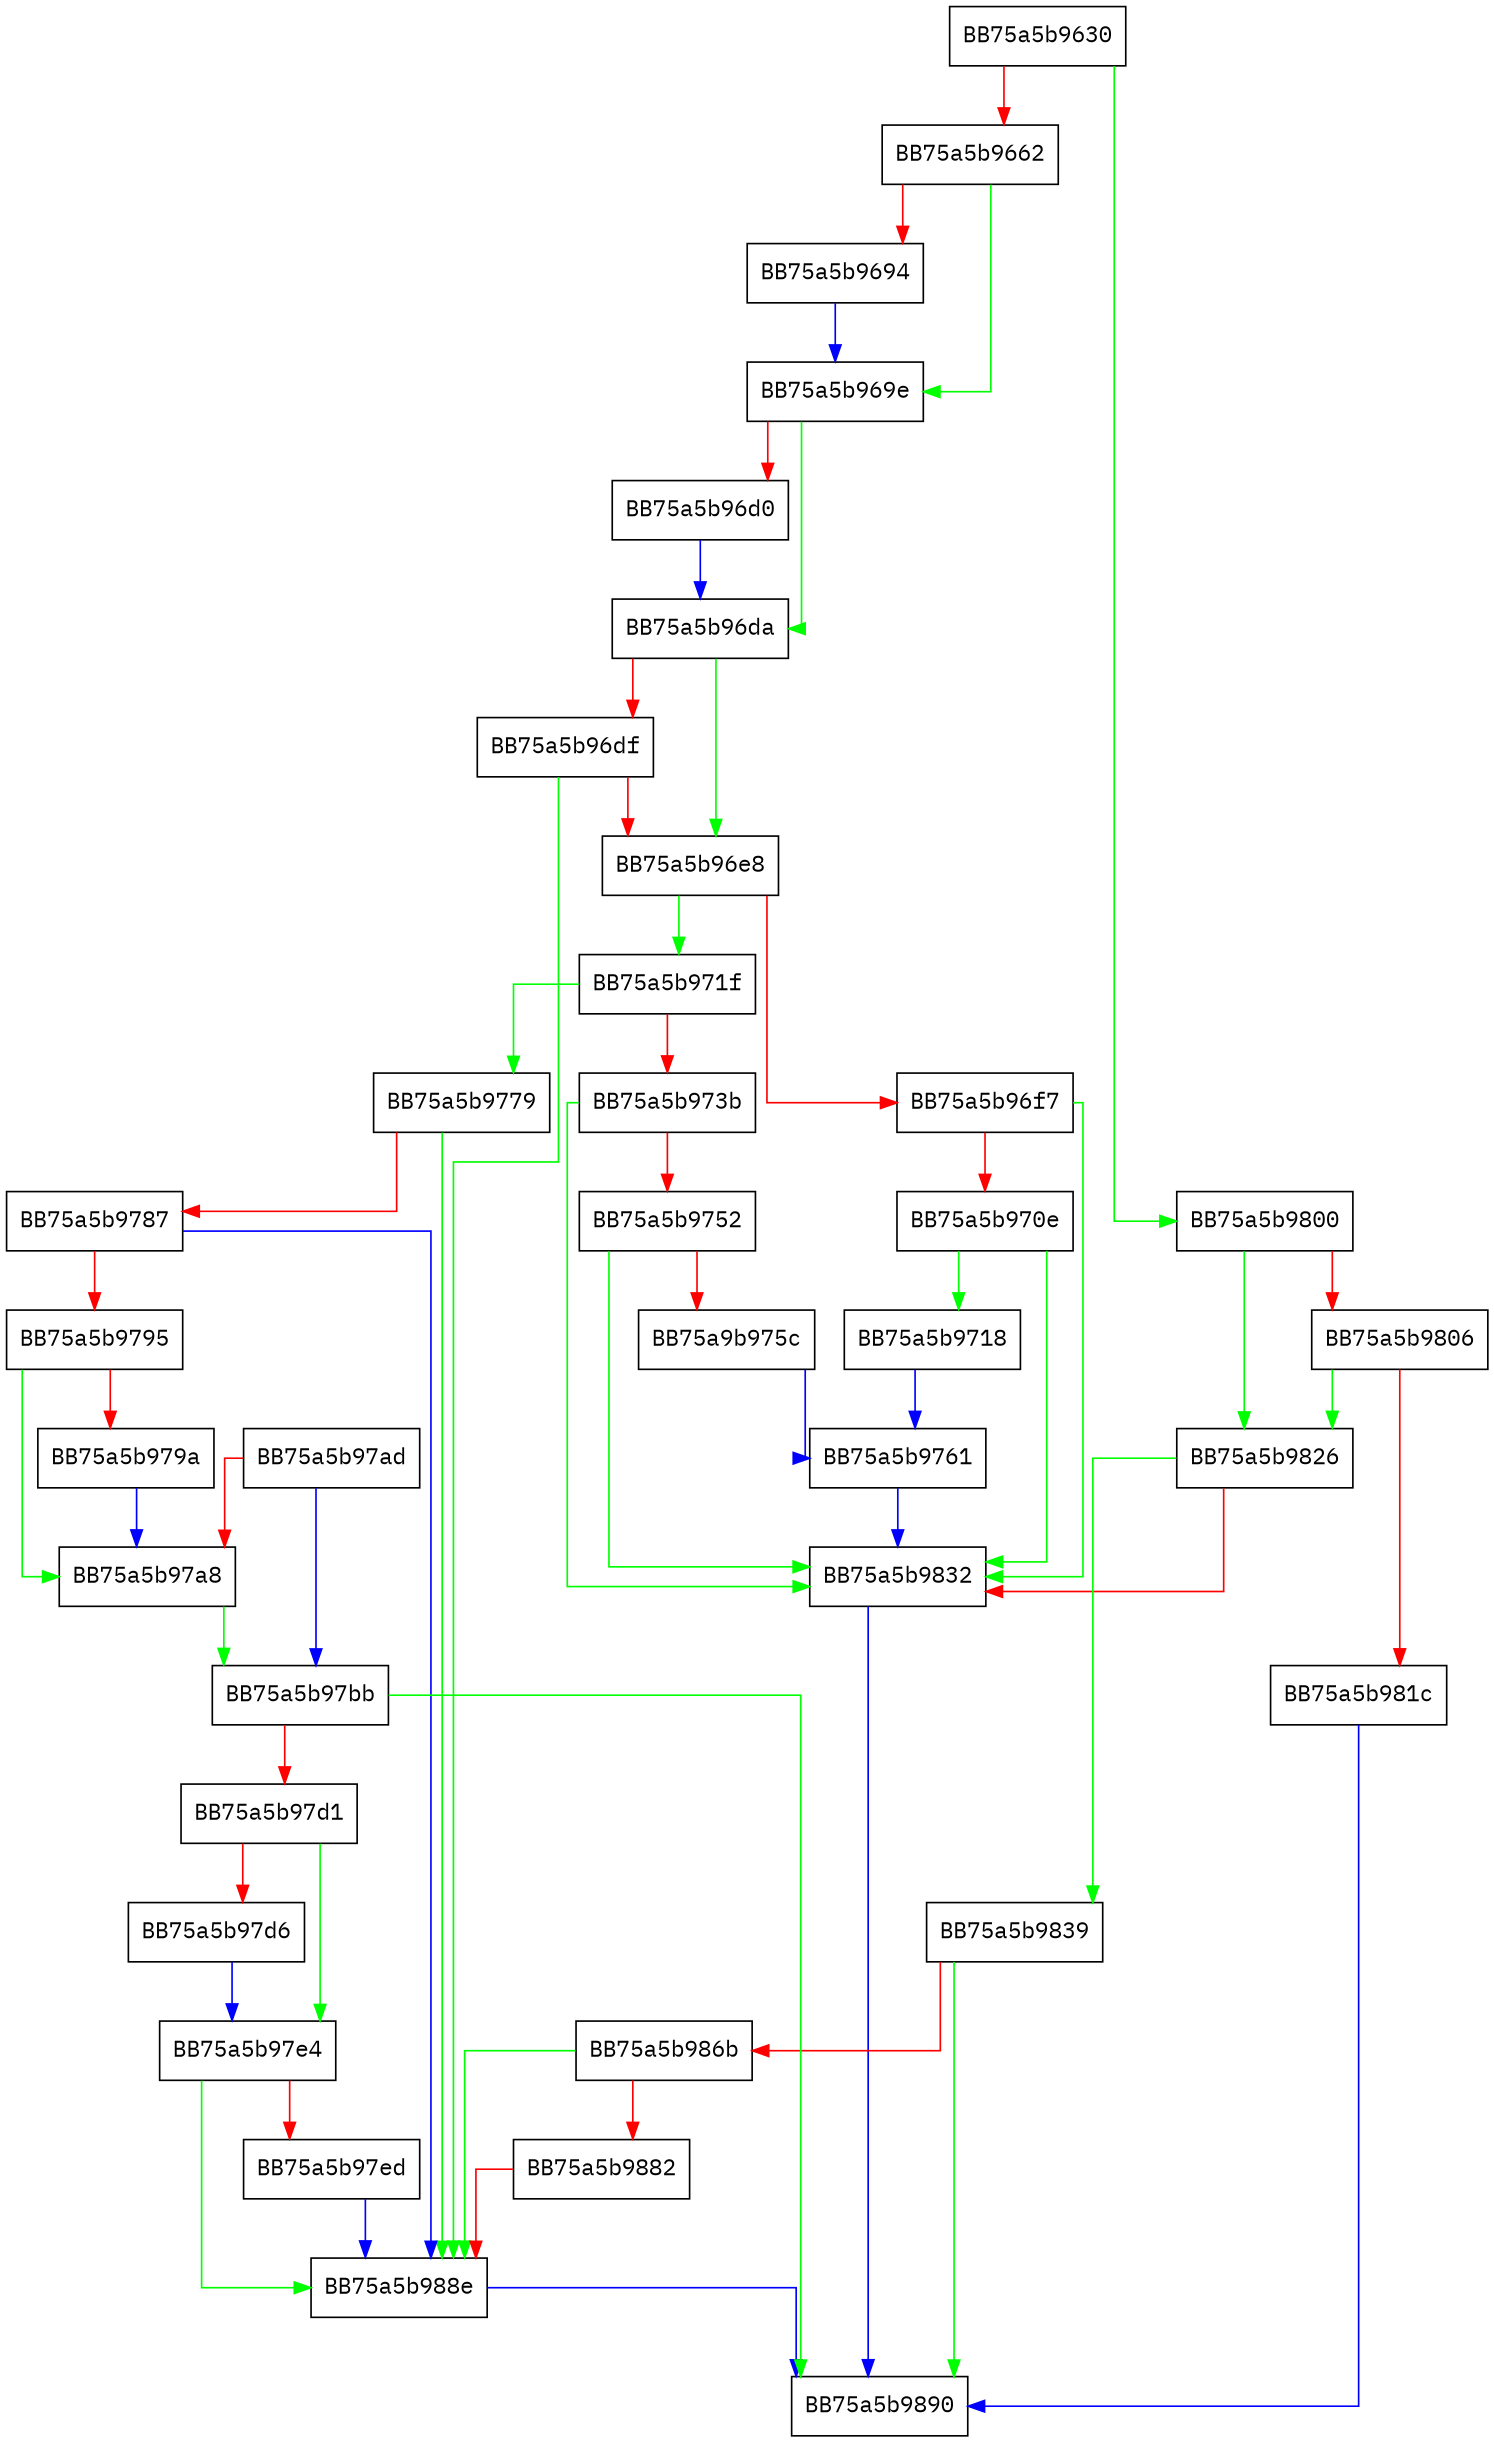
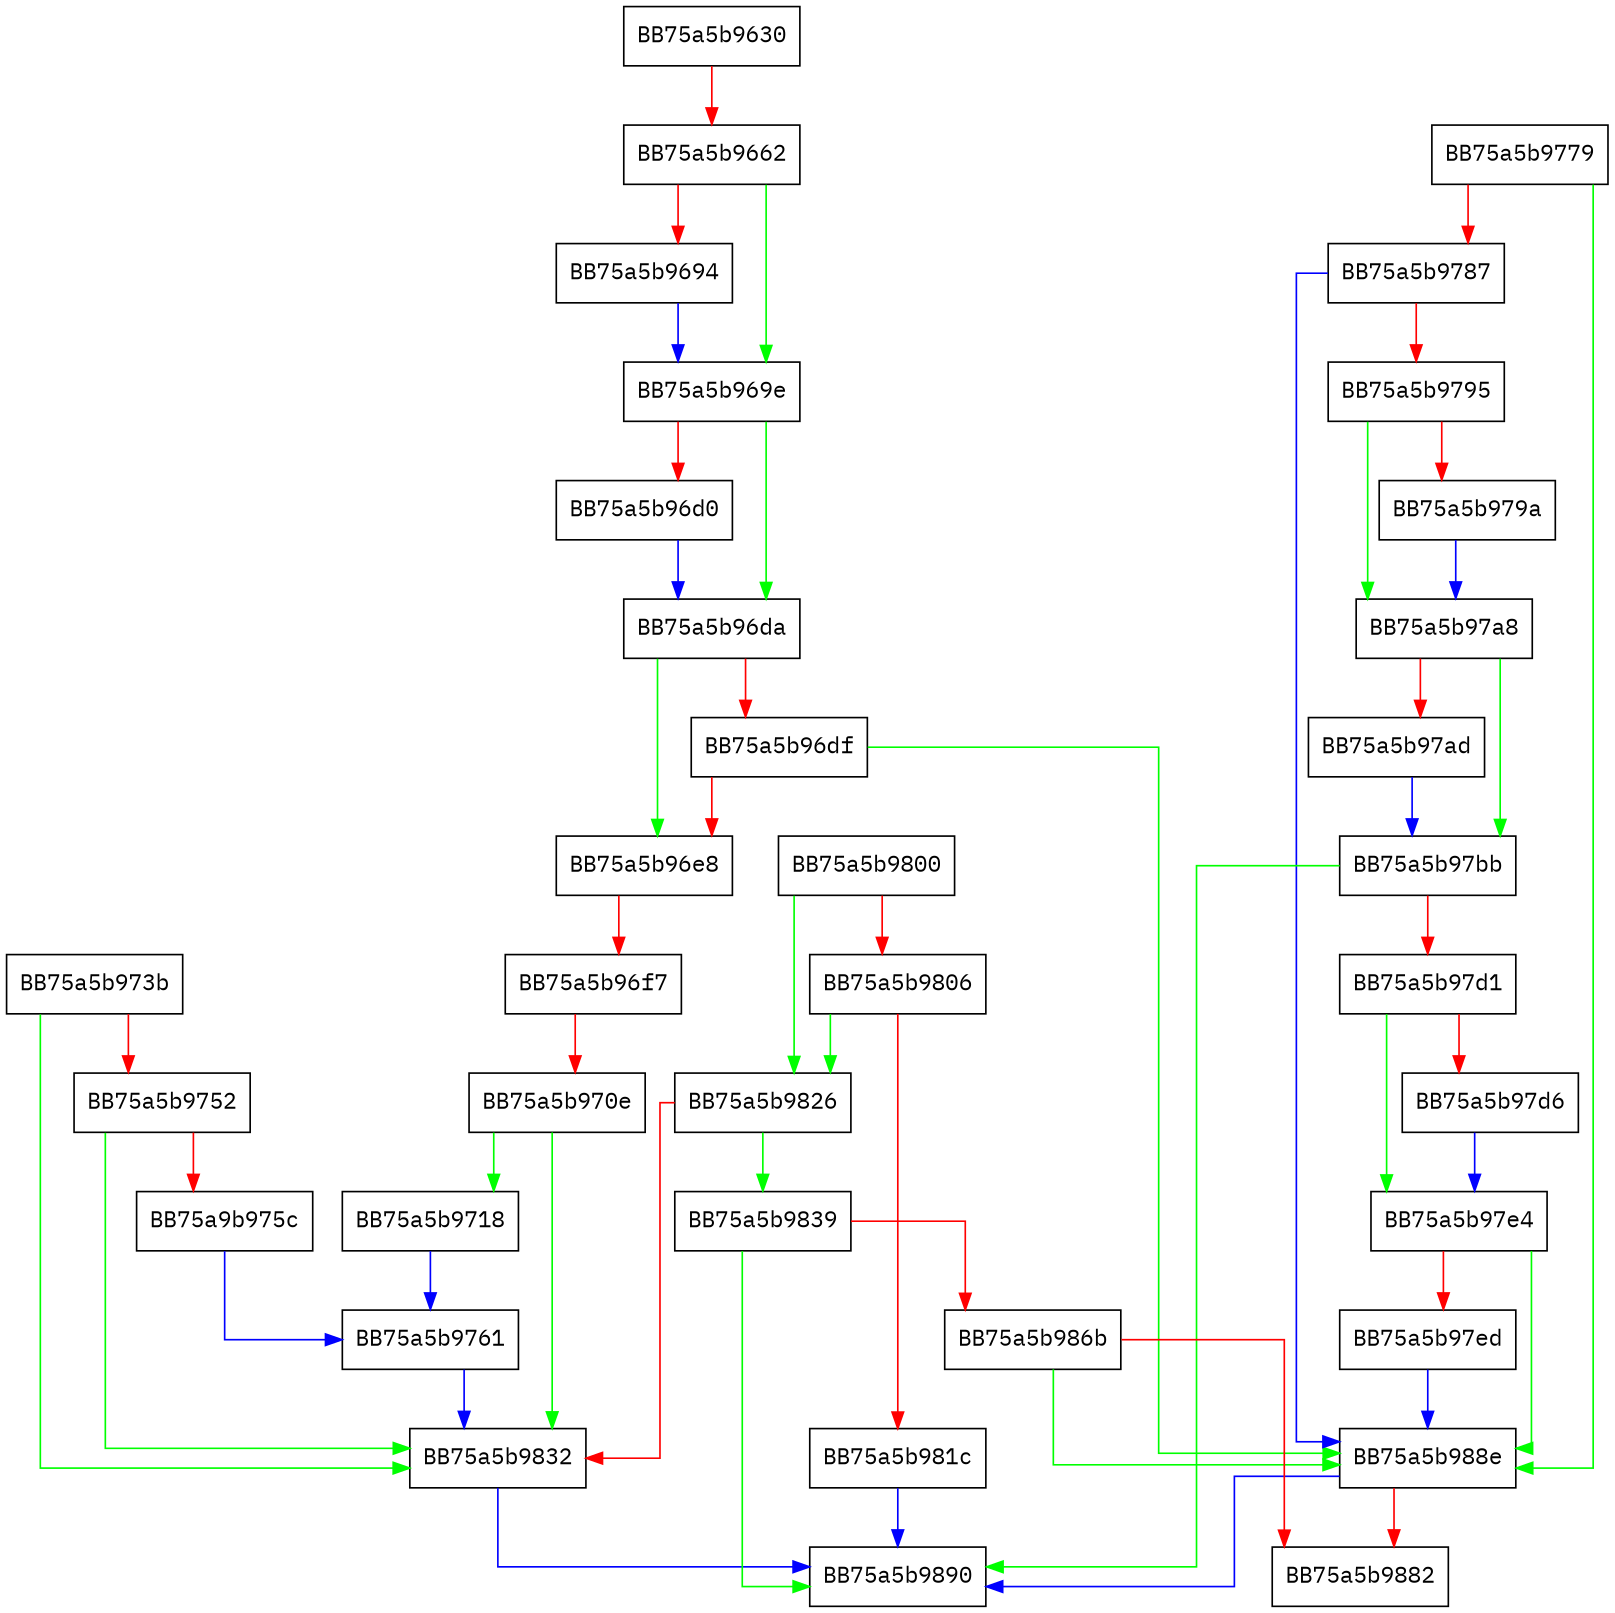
  digraph {
    fontname="IBM Plex Mono"
    splines=ortho
    node [fontname="IBM Plex Mono" shape=box]
    edge [color=green fontname="IBM Plex Mono"]
    BB75a5b9630
    BB75a5b9800
    BB75a5b9662
    BB75a5b9826
    BB75a5b9806
    BB75a5b969e
    BB75a5b9694
    BB75a5b9832
    BB75a5b9839
    BB75a5b981c
    BB75a5b96da
    BB75a5b96d0
    BB75a5b96e8
    BB75a5b96df
-   BB75a5b971f
    BB75a5b96f7
    BB75a5b988e
    BB75a5b9779
    BB75a5b973b
    BB75a5b970e
    BB75a5b9890
    BB75a5b9787
    BB75a5b9752
    BB75a5b9718
    BB75a5b9761
    BB75a5b9795
    n27 [label=BB75a9b975c]
    BB75a5b97a8
    BB75a5b979a
    BB75a5b97bb
    BB75a5b97ad
    BB75a5b97d1
    BB75a5b97e4
    BB75a5b97d6
    BB75a5b97ed
    BB75a5b986b
    BB75a5b9882
-   BB75a5b9630 -> BB75a5b9800
    BB75a5b9630 -> BB75a5b9662 [color=red]
    BB75a5b9800 -> BB75a5b9826
    BB75a5b9800 -> BB75a5b9806 [color=red]
    BB75a5b9662 -> BB75a5b969e
    BB75a5b9662 -> BB75a5b9694 [color=red]
    BB75a5b9826 -> BB75a5b9832 [color=red]
    BB75a5b9826 -> BB75a5b9839
    BB75a5b9806 -> BB75a5b9826
    BB75a5b9806 -> BB75a5b981c [color=red]
    BB75a5b969e -> BB75a5b96da
    BB75a5b969e -> BB75a5b96d0 [color=red]
    BB75a5b9694 -> BB75a5b969e [color=blue]
    BB75a5b9832 -> BB75a5b9890 [color=blue]
    BB75a5b9839 -> BB75a5b9890
    BB75a5b9839 -> BB75a5b986b [color=red]
    BB75a5b981c -> BB75a5b9890 [color=blue]
    BB75a5b96da -> BB75a5b96e8
    BB75a5b96da -> BB75a5b96df [color=red]
    BB75a5b96d0 -> BB75a5b96da [color=blue]
-   BB75a5b96e8 -> BB75a5b971f
    BB75a5b96e8 -> BB75a5b96f7 [color=red]
    BB75a5b96df -> BB75a5b96e8 [color=red]
    BB75a5b96df -> BB75a5b988e
-   BB75a5b971f -> BB75a5b9779
-   BB75a5b971f -> BB75a5b973b [color=red]
-   BB75a5b96f7 -> BB75a5b9832
    BB75a5b96f7 -> BB75a5b970e [color=red]
    BB75a5b988e -> BB75a5b9890 [color=blue]
    BB75a5b9779 -> BB75a5b988e
    BB75a5b9779 -> BB75a5b9787 [color=red]
    BB75a5b973b -> BB75a5b9832
    BB75a5b973b -> BB75a5b9752 [color=red]
    BB75a5b970e -> BB75a5b9832
    BB75a5b970e -> BB75a5b9718
    BB75a5b9787 -> BB75a5b988e [color=blue]
    BB75a5b9787 -> BB75a5b9795 [color=red]
    BB75a5b9752 -> BB75a5b9832
    BB75a5b9752 -> n27 [color=red]
    BB75a5b9718 -> BB75a5b9761 [color=blue]
    BB75a5b9761 -> BB75a5b9832 [color=blue]
    BB75a5b9795 -> BB75a5b97a8
    BB75a5b9795 -> BB75a5b979a [color=red]
    n27 -> BB75a5b9761 [color=blue]
    BB75a5b97a8 -> BB75a5b97bb
-   BB75a5b97ad -> BB75a5b97a8 [color=red]
+   BB75a5b97a8 -> BB75a5b97ad [color=red]
    BB75a5b979a -> BB75a5b97a8 [color=blue]
    BB75a5b97bb -> BB75a5b9890
    BB75a5b97bb -> BB75a5b97d1 [color=red]
    BB75a5b97ad -> BB75a5b97bb [color=blue]
    BB75a5b97d1 -> BB75a5b97e4
    BB75a5b97d1 -> BB75a5b97d6 [color=red]
    BB75a5b97e4 -> BB75a5b988e
    BB75a5b97e4 -> BB75a5b97ed [color=red]
    BB75a5b97d6 -> BB75a5b97e4 [color=blue]
    BB75a5b97ed -> BB75a5b988e [color=blue]
    BB75a5b986b -> BB75a5b988e
    BB75a5b986b -> BB75a5b9882 [color=red]
-   BB75a5b9882 -> BB75a5b988e [color=red]
+   BB75a5b988e -> BB75a5b9882 [color=red]
  }
